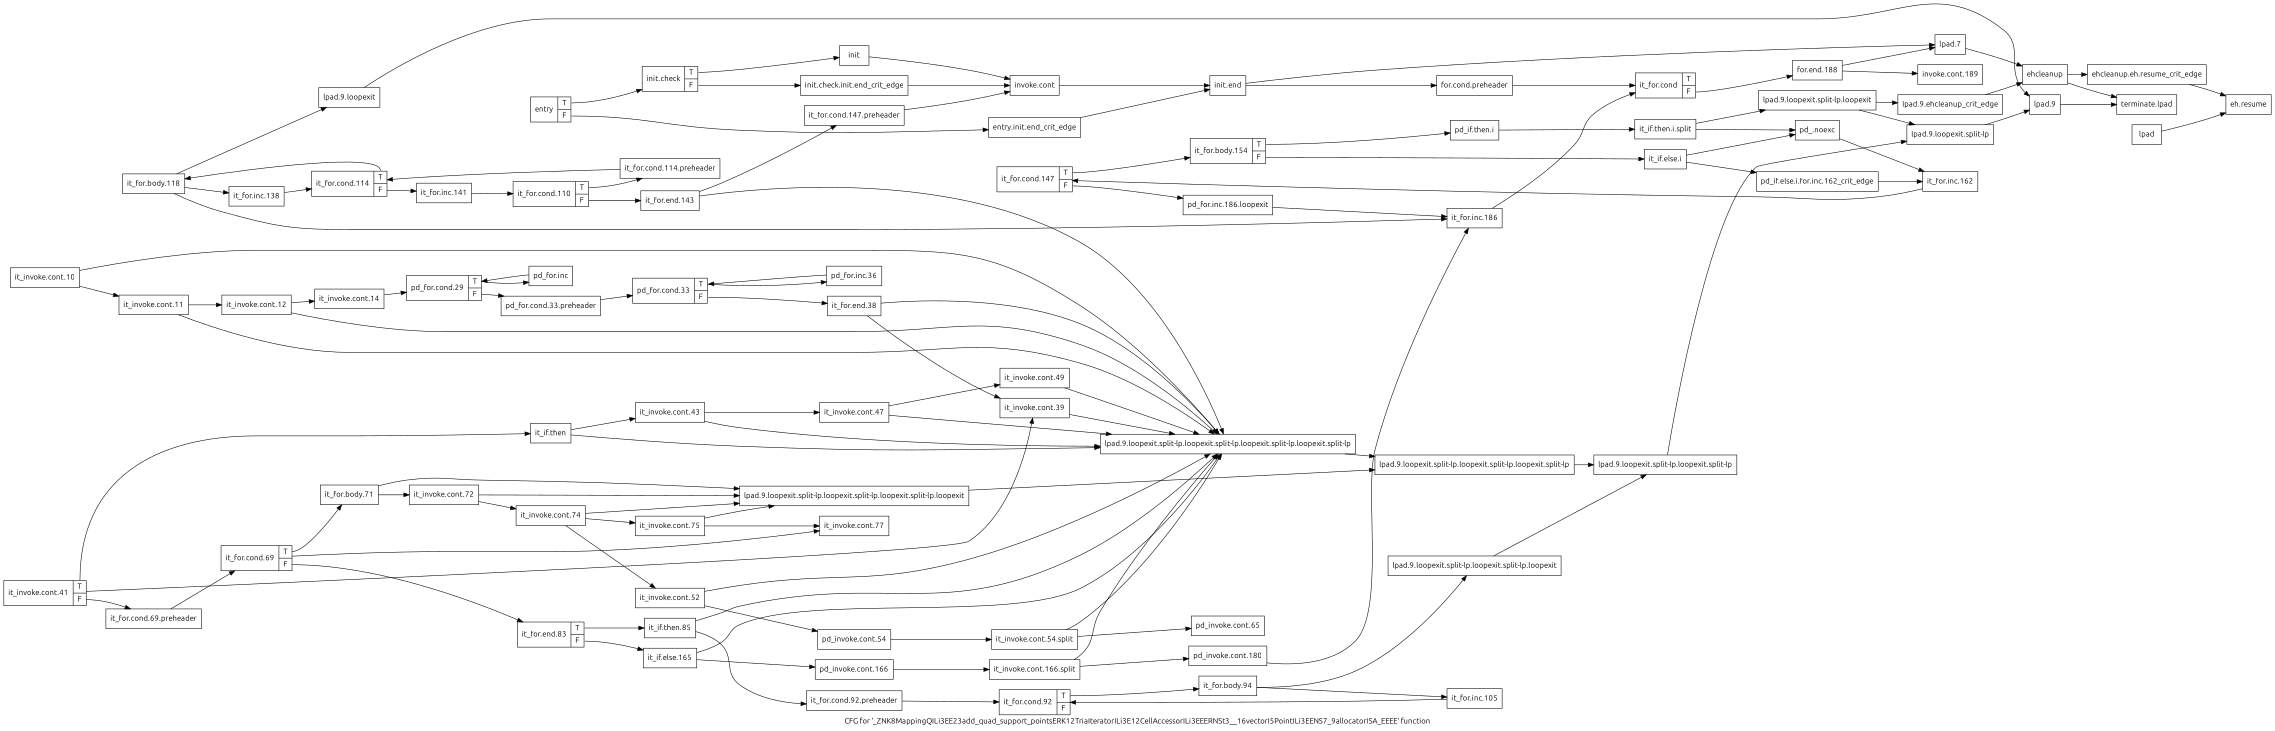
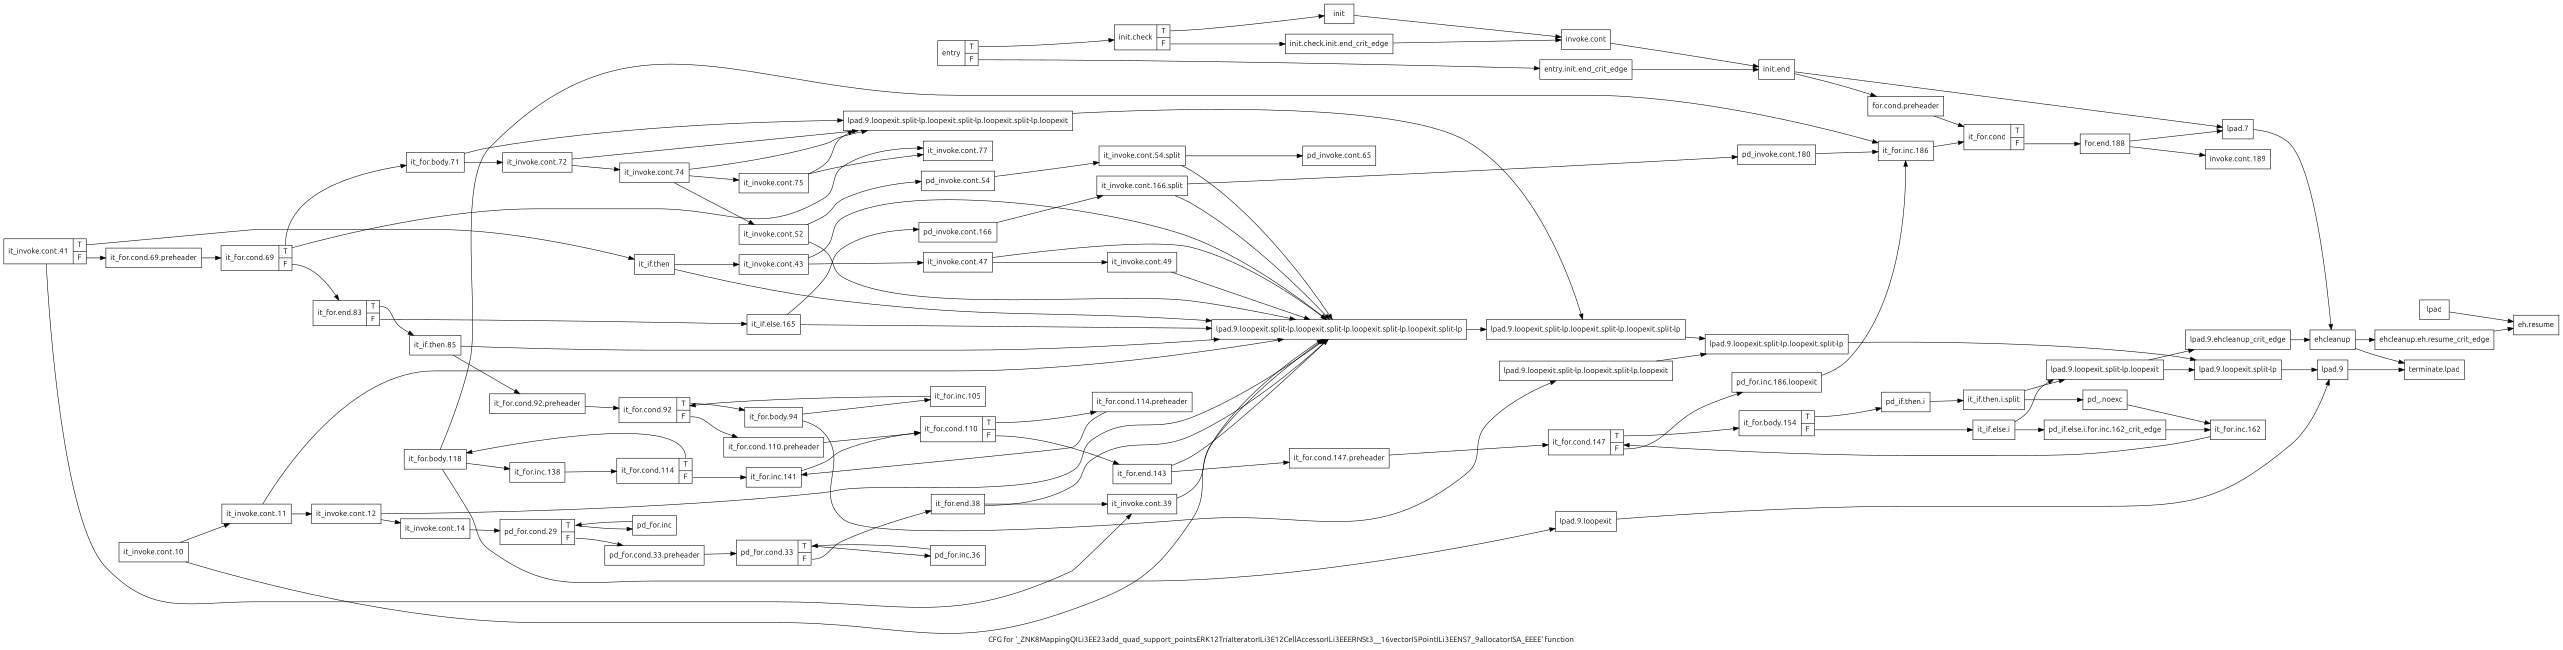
  digraph {
    fontname=Ubuntu
    label="CFG for '_ZNK8MappingQILi3EE23add_quad_support_pointsERK12TriaIteratorILi3E12CellAccessorILi3EEERNSt3__16vectorI5PointILi3EENS7_9allocatorISA_EEEE' function"
    rankdir=LR
    node [fontname=Ubuntu shape=record]
    edge [fontname=Ubuntu]
    n1 [label="{entry|{<s0>T|<s1>F}}"]
    n2 [label="{init.check|{<s0>T|<s1>F}}"]
    n3 [label="{entry.init.end_crit_edge}"]
    n4 [label="{init}"]
    n5 [label="{init.check.init.end_crit_edge}"]
    n6 [label="{init.end}"]
    n7 [label="{invoke.cont}"]
    n8 [label="{for.cond.preheader}"]
    n9 [label="{lpad.7}"]
    n10 [label="{it_for.cond|{<s0>T|<s1>F}}"]
    n11 [label="{ehcleanup}"]
    n12 [label="{lpad}"]
    n13 [label="{eh.resume}"]
    n14 [label="{for.end.188}"]
    n15 [label="{terminate.lpad}"]
    n16 [label="{ehcleanup.eh.resume_crit_edge}"]
    n17 [label="{invoke.cont.189}"]
    n18 [label="{it_invoke.cont.10}"]
    n19 [label="{lpad.9.loopexit.split-lp.loopexit.split-lp.loopexit.split-lp.loopexit.split-lp}"]
    n20 [label="{it_invoke.cont.11}"]
    n21 [label="{lpad.9.loopexit.split-lp.loopexit.split-lp.loopexit.split-lp}"]
    n22 [label="{it_invoke.cont.12}"]
    n23 [label="{lpad.9.loopexit.split-lp.loopexit.split-lp}"]
    n24 [label="{it_invoke.cont.14}"]
    n25 [label="{pd_for.cond.29|{<s0>T|<s1>F}}"]
    n26 [label="{pd_for.inc}"]
    n27 [label="{pd_for.cond.33.preheader}"]
    n28 [label="{pd_for.cond.33|{<s0>T|<s1>F}}"]
    n29 [label="{pd_for.inc.36}"]
    n30 [label="{it_for.end.38}"]
    n31 [label="{it_invoke.cont.39}"]
    n32 [label="{lpad.9.loopexit}"]
    n33 [label="{lpad.9}"]
    n34 [label="{lpad.9.ehcleanup_crit_edge}"]
    n35 [label="{lpad.9.loopexit.split-lp.loopexit}"]
    n36 [label="{lpad.9.loopexit.split-lp}"]
    n37 [label="{lpad.9.loopexit.split-lp.loopexit.split-lp.loopexit}"]
    n38 [label="{lpad.9.loopexit.split-lp.loopexit.split-lp.loopexit.split-lp.loopexit}"]
    n39 [label="{it_invoke.cont.41|{<s0>T|<s1>F}}"]
    n40 [label="{it_if.then}"]
    n41 [label="{it_for.cond.69.preheader}"]
    n42 [label="{it_invoke.cont.43}"]
    n43 [label="{it_for.cond.69|{<s0>T|<s1>F}}"]
    n44 [label="{it_invoke.cont.47}"]
    n45 [label="{it_for.body.71}"]
    n46 [label="{it_for.end.83|{<s0>T|<s1>F}}"]
    n47 [label="{it_invoke.cont.77}"]
    n48 [label="{it_invoke.cont.72}"]
    n49 [label="{it_if.then.85}"]
    n50 [label="{it_if.else.165}"]
    n51 [label="{it_invoke.cont.49}"]
    n52 [label="{it_invoke.cont.52}"]
    n53 [label="{pd_invoke.cont.54}"]
    n54 [label="{it_invoke.cont.54.split}"]
    n55 [label="{pd_invoke.cont.65}"]
    n56 [label="{it_for.inc.186}"]
    n57 [label="{it_invoke.cont.74}"]
    n58 [label="{it_for.cond.92.preheader}"]
    n59 [label="{pd_invoke.cont.166}"]
    n60 [label="{it_invoke.cont.75}"]
    n61 [label="{it_for.cond.92|{<s0>T|<s1>F}}"]
    n62 [label="{it_invoke.cont.166.split}"]
    n63 [label="{it_for.body.94}"]
+   n64 [label="{it_for.cond.110.preheader}"]
    n65 [label="{it_for.inc.105}"]
    n66 [label="{it_for.cond.110|{<s0>T|<s1>F}}"]
    n67 [label="{it_for.cond.114.preheader}"]
    n68 [label="{it_for.end.143}"]
    n69 [label="{it_for.cond.114|{<s0>T|<s1>F}}"]
    n70 [label="{it_for.cond.147.preheader}"]
    n71 [label="{it_for.body.118}"]
    n72 [label="{it_for.inc.141}"]
    n73 [label="{it_for.cond.147|{<s0>T|<s1>F}}"]
    n74 [label="{it_for.inc.138}"]
    n75 [label="{it_for.body.154|{<s0>T|<s1>F}}"]
    n76 [label="{pd_for.inc.186.loopexit}"]
    n77 [label="{pd_if.then.i}"]
    n78 [label="{it_if.else.i}"]
    n79 [label="{it_if.then.i.split}"]
    n80 [label="{pd_if.else.i.for.inc.162_crit_edge}"]
    n81 [label="{pd_.noexc}"]
    n82 [label="{it_for.inc.162}"]
    n83 [label="{pd_invoke.cont.180}"]
    n1 -> n2 [tailport=s0]
    n1 -> n3 [tailport=s1]
    n2 -> n4 [tailport=s0]
    n2 -> n5 [tailport=s1]
    n3 -> n6
    n4 -> n7
    n5 -> n7
    n6 -> n8
    n6 -> n9
    n7 -> n6
    n8 -> n10
    n9 -> n11
    n10 -> n14 [tailport=s1]
    n11 -> n15
    n11 -> n16
    n12 -> n13
    n14 -> n9
    n14 -> n17
    n16 -> n13
    n18 -> n19
    n18 -> n20
    n19 -> n21
    n20 -> n19
    n20 -> n22
    n21 -> n23
    n22 -> n19
    n22 -> n24
    n23 -> n36
    n24 -> n25
    n25 -> n26 [tailport=s0]
    n25 -> n27 [tailport=s1]
    n26 -> n25
    n27 -> n28
    n28 -> n29 [tailport=s0]
    n28 -> n30 [tailport=s1]
    n29 -> n28
    n30 -> n19
    n30 -> n31
    n31 -> n19
    n32 -> n33
    n33 -> n15
    n34 -> n11
    n35 -> n34
    n35 -> n36
    n36 -> n33
    n37 -> n23
    n38 -> n21
    n39 -> n31
    n39 -> n40 [tailport=s0]
    n39 -> n41 [tailport=s1]
    n40 -> n19
    n40 -> n42
    n41 -> n43
    n42 -> n19
    n42 -> n44
    n43 -> n45 [tailport=s0]
    n43 -> n46 [tailport=s1]
    n43 -> n47
    n44 -> n19
    n44 -> n51
    n45 -> n38
    n45 -> n48
    n46 -> n49 [tailport=s0]
    n46 -> n50 [tailport=s1]
    n48 -> n38
    n48 -> n57
    n49 -> n19
    n49 -> n58
    n50 -> n19
    n50 -> n59
    n51 -> n19
    n52 -> n19
    n52 -> n53
    n53 -> n54
    n54 -> n19
    n54 -> n55
    n56 -> n10
    n57 -> n38
    n57 -> n52
    n57 -> n60
    n58 -> n61
    n59 -> n62
    n60 -> n38
    n60 -> n47
    n61 -> n63 [tailport=s0]
+   n61 -> n64 [tailport=s1]
    n62 -> n19
    n62 -> n83
    n63 -> n37
    n63 -> n65
+   n64 -> n66
    n65 -> n61
    n66 -> n67 [tailport=s0]
    n66 -> n68 [tailport=s1]
-   n67 -> n69
+   n67 -> n72
    n68 -> n19
    n68 -> n70
    n69 -> n71 [tailport=s0]
    n69 -> n72 [tailport=s1]
-   n70 -> n7
+   n70 -> n73
    n71 -> n32
    n71 -> n56
    n71 -> n74
    n72 -> n66
    n73 -> n75 [tailport=s0]
    n73 -> n76 [tailport=s1]
    n74 -> n69
    n75 -> n77 [tailport=s0]
    n75 -> n78 [tailport=s1]
    n76 -> n56
    n77 -> n79
-   n78 -> n81
+   n78 -> n35
    n78 -> n80
    n79 -> n35
    n79 -> n81
    n80 -> n82
    n81 -> n82
    n82 -> n73
    n83 -> n56
  }
